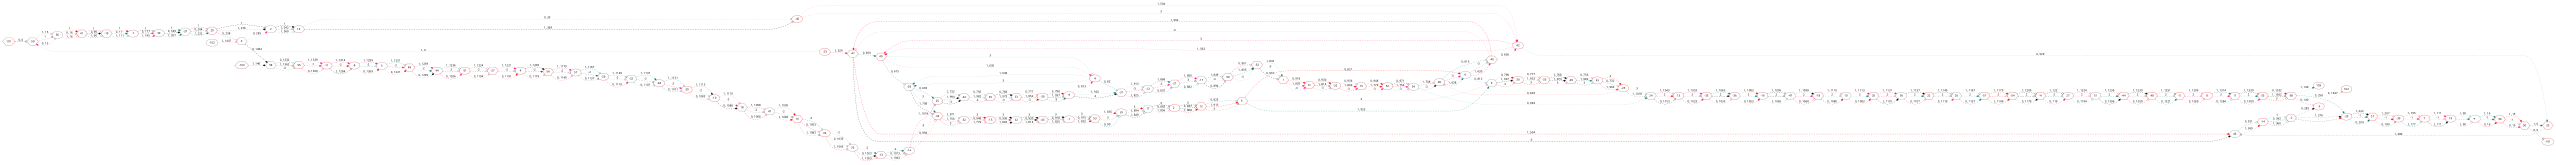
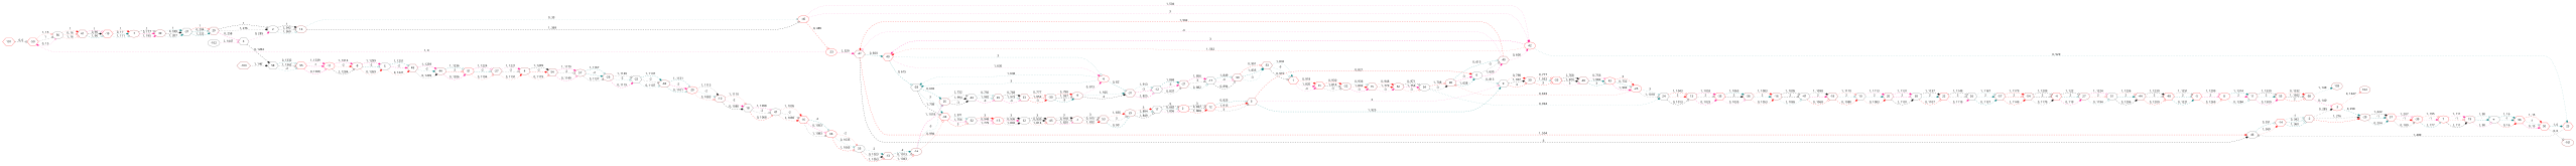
  digraph {
    fontname="Noto Sans"
    rankdir=LR
    node [color=brown fontname="Noto Sans" shape=hexagon]
    edge [arrowhead=odot color=teal fontname="Noto Sans" style=dashed]
    101 [color=red]
    -50 [color=red]
    56 [color=gray40 shape=ellipse]
    41
    50 [color=red]
    -101 [shape=ellipse]
    23 [color=red]
    46 [color=gray40 shape=ellipse]
    -19 [color=red]
    -56 [color=red]
    -7 [shape=ellipse]
    -41 [color=gray40 shape=ellipse]
    39 [shape=ellipse]
    19 [shape=ellipse]
    -37 [color=gray40]
    7 [color=red shape=ellipse]
    29
    -39 [color=red shape=ellipse]
    3 [color=gray40]
    2 [color=gray40 shape=ellipse]
    37 [color=red]
    58 [color=gray40]
    14 [shape=ellipse]
    -29 [shape=ellipse]
    -55 [color=red]
    -3 [color=red shape=ellipse]
    102 [shape=ellipse]
    -46 [color=red shape=ellipse]
    -2
    -23 [color=red shape=ellipse]
    42 [color=red shape=ellipse]
    -14 [color=red]
    -42
    40 [color=red]
    -28 [color=gray40]
    -6 [color=red shape=ellipse]
    25 [shape=ellipse]
    -34 [color=red]
    -31
    -40
    -43 [color=gray40]
    -52 [color=gray40]
    28 [shape=ellipse]
    6 [color=gray40 shape=ellipse]
    9 [color=gray40]
    49
    -25 [color=red shape=ellipse]
    24 [color=gray40]
    13 [shape=ellipse]
    33
    43 [color=red shape=ellipse]
    -30 [color=gray40 shape=ellipse]
    -49
    -9 [shape=ellipse]
    -33 [color=red]
    30 [shape=ellipse]
    -12 [color=gray40]
    -21
    31
    -17 [color=gray40]
    12 [color=red]
    -59
    21 [color=red shape=ellipse]
    -53
    17 [color=gray40]
    1 [color=red]
    59 [shape=ellipse]
    45 [color=red]
    53
    -32 [shape=ellipse]
    -1 [shape=ellipse]
    15
    -45
    52 [shape=ellipse]
    32 [color=gray40 shape=ellipse]
    34 [color=gray40 shape=ellipse]
    -15 [color=red shape=ellipse]
    -35 [color=red]
    -24 [shape=ellipse]
    -36
    -13
    -16 [shape=ellipse]
    35 [color=gray40 shape=ellipse]
    -47 [color=gray40 shape=ellipse]
    36 [color=red shape=ellipse]
    -18
    16 [color=red]
    10 [color=gray40]
    47 [color=gray40 shape=ellipse]
    20
    18 [color=gray40]
    38 [color=gray40 shape=ellipse]
    -10 [shape=ellipse]
    22 [color=red]
    -20 [color=red shape=ellipse]
    26 [color=gray40]
    -38 [shape=ellipse]
    -57
    -22 [color=gray40]
    -54
    -26 [shape=ellipse]
    -4 [color=red]
    57 [shape=ellipse]
    27 [shape=ellipse]
    54
    51 [color=gray40 shape=ellipse]
    4 [shape=ellipse]
    -44
    -27
    -48 [color=red]
    -51 [color=red shape=ellipse]
    -5 [color=red]
    44 [shape=ellipse]
    8 [color=red shape=ellipse]
    48
    11
    5 [color=gray40 shape=ellipse]
    55 [color=red]
    -8 [shape=ellipse]
    -58
    -11 [color=red shape=ellipse]
    103 [shape=ellipse]
    -102 [color=gray40 shape=ellipse]
    -103
    101 -> -50 [color=black label="0, 0"]
    -50 -> 56 [color=deeppink label="0, 15" style=dotted]
    -50 -> 56 [color=red label="1, 15" style=dotted]
    -50 -> 56 [color=black label=1 style=dotted]
    56 -> 41 [color=red label="0, 16" style=dotted]
    56 -> 41 [color=red label="1, 16" style=dotted]
    56 -> 41 [arrowhead=diamond color=red label=1 style=dotted]
    41 -> -19 [arrowhead=diamond color=black label="0, 90"]
    41 -> -19 [label="1, 90"]
    41 -> -19 [color=deeppink label=1]
    50 -> -101 [color=black label="0, 0" style=dotted]
    50 -> 23 [arrowhead=diamond label="1, 0"]
    23 -> 46 [color=black label="1, 489" style=dotted]
    46 -> -14 [label="0, 351"]
    46 -> -14 [arrowhead=diamond color=red label="1, 369" style=dotted]
    -19 -> -7 [arrowhead=diamond label="0, 111" style=dotted]
    -19 -> -7 [label="1, 111" style=dotted]
    -19 -> -7 [arrowhead=diamond color=red label=1 style=dotted]
    -56 -> 50 [arrowhead=diamond color=deeppink label="0, 15"]
    -56 -> 50 [arrowhead=diamond color=red label="1, 15"]
    -56 -> 50 [label=-1 style=dotted]
    -7 -> 39 [arrowhead=diamond color=deeppink label="0, 177"]
    -7 -> 39 [arrowhead=diamond color=deeppink label="1, 195" style=dotted]
    -7 -> 39 [color=black label=1]
    -41 -> -56 [arrowhead=diamond color=red label="0, 16"]
    -41 -> -56 [arrowhead=diamond label="1, 16"]
    -41 -> -56 [arrowhead=diamond label=-1 style=dotted]
    39 -> -37 [arrowhead=diamond color=black label="0, 189"]
    39 -> -37 [arrowhead=diamond label="1, 207" style=dotted]
    39 -> -37 [arrowhead=diamond label=1 style=dotted]
    19 -> -41 [color=deeppink label="0, 90" style=dotted]
    19 -> -41 [label="1, 90" style=dotted]
    19 -> -41 [arrowhead=diamond label=-1]
    -37 -> 29 [label="0, 204"]
    -37 -> 29 [arrowhead=diamond label="1, 222"]
    -37 -> 29 [color=red label=1]
    7 -> 19 [arrowhead=diamond color=black label="0, 111"]
    7 -> 19 [arrowhead=diamond color=deeppink label="1, 111" style=dotted]
    7 -> 19 [color=red label=-1 style=dotted]
    29 -> 3 [color=deeppink label="0, 258"]
    29 -> 2 [arrowhead=diamond color=black label="1, 276" style=dotted]
    29 -> 2 [color=black label=1]
    -39 -> 7 [label="0, 177"]
    -39 -> 7 [color=red label="1, 195" style=dotted]
    -39 -> 7 [arrowhead=diamond color=deeppink label=-1 style=dotted]
    3 -> 2 [arrowhead=diamond color=deeppink label="0, 285" style=dotted]
    3 -> 58 [arrowhead=diamond color=black label="0, 1284"]
    2 -> 14 [color=black label="0, 342" style=dotted]
    2 -> 14 [label="1, 360" style=dotted]
    2 -> 14 [arrowhead=diamond color=black label=1]
    37 -> -39 [color=black label="0, 189" style=dotted]
    37 -> -39 [color=deeppink label="1, 207"]
    37 -> -39 [arrowhead=diamond color=red label=-1 style=dotted]
    58 -> -55 [label="0, 1332"]
    58 -> -55 [color=black label="1, 1362" style=dotted]
    58 -> -55 [label=-2 style=dotted]
    14 -> -46 [label="0, 351" style=dotted]
    14 -> -46 [color=black label="1, 369"]
    -29 -> 37 [arrowhead=diamond label="0, 204" style=dotted]
    -29 -> 37 [arrowhead=diamond color=black label="1, 222"]
    -29 -> 37 [arrowhead=diamond label=-1]
    -55 -> -11 [color=deeppink label="0, 1309"]
    -55 -> -11 [arrowhead=diamond color=deeppink label="1, 1339" style=dotted]
    -55 -> -11 [arrowhead=diamond color=deeppink label=-2]
-   -58 -> -29 [arrowhead=diamond label="0, 258"]
+   -3 -> -29 [arrowhead=diamond label="0, 258"]
    -3 -> 102 [color=red label="0, 1447" style=dotted]
+   -46 -> -23 [color=red label="0, 489"]
    -46 -> 42 [arrowhead=diamond color=deeppink label="1, 504" style=dotted]
    -46 -> 42 [arrowhead=diamond color=deeppink label=3 style=dotted]
    -2 -> -29 [arrowhead=diamond color=black label="1, 276" style=dotted]
    -2 -> -29 [arrowhead=diamond color=red label=-1]
    -2 -> -3 [arrowhead=diamond color=black label="0, 285" style=dotted]
    -23 -> -50 [arrowhead=diamond color=deeppink label="1, 0" style=dotted]
    -23 -> -42 [arrowhead=diamond color=deeppink label="0, 529"]
    42 -> 23 [arrowhead=diamond label="0, 529" style=dotted]
    42 -> 40 [arrowhead=diamond color=red label="1, 562" style=dotted]
    42 -> 40 [arrowhead=diamond color=deeppink label=3]
    -14 -> -2 [label="0, 342"]
    -14 -> -2 [label="1, 360"]
    -14 -> -2 [label=-1 style=dotted]
    -42 -> 46 [arrowhead=diamond color=red label="1, 504"]
    -42 -> 46 [arrowhead=diamond color=black label=-3]
    -42 -> 40 [arrowhead=diamond label="0, 600"]
    40 -> -28 [label="0, 615"]
    40 -> -6 [arrowhead=diamond color=deeppink label="1, 630" style=dotted]
    40 -> -6 [label=3 style=dotted]
    -28 -> 25 [arrowhead=diamond label="0, 693"]
    -28 -> -34 [color=black label="1, 708"]
    -28 -> -34 [arrowhead=diamond label=3 style=dotted]
    -6 -> -28 [arrowhead=diamond label="1, 638" style=dotted]
    -6 -> -28 [arrowhead=diamond label=3 style=dotted]
    -6 -> -31 [label="0, 821"]
    25 -> -43 [color=black label="0, 732" style=dotted]
    25 -> -43 [arrowhead=diamond color=black label="1, 994" style=dotted]
    25 -> -43 [arrowhead=diamond color=black label=-3]
    -34 -> -52 [label="0, 971" style=dotted]
    -34 -> -52 [color=deeppink label="1, 756"]
    -34 -> -52 [color=red label=3]
    -31 -> -12 [color=deeppink label="0, 825"]
    -31 -> -12 [label="1, 913" style=dotted]
    -31 -> -12 [color=deeppink label=-3]
    -40 -> 42 [arrowhead=diamond color=deeppink label="0, 600" style=dotted]
    -40 -> -42 [arrowhead=diamond color=red label="1, 562"]
    -40 -> -42 [color=deeppink label=-3 style=dotted]
    -43 -> 49 [label="0, 756" style=dotted]
    -43 -> 49 [label="1, 982" style=dotted]
    -43 -> 49 [color=deeppink label=-3]
    -52 -> -15 [color=deeppink label="0, 948"]
    -52 -> -15 [color=deeppink label="1, 779" style=dotted]
    -52 -> -15 [arrowhead=diamond color=red label=3]
    28 -> -40 [label="0, 615"]
    28 -> 6 [arrowhead=diamond label="1, 638"]
    28 -> 6 [arrowhead=diamond color=deeppink label=-3]
    6 -> -40 [arrowhead=diamond color=deeppink label="1, 630"]
    6 -> -40 [color=black label=-3 style=dotted]
    6 -> 9 [label="0, 813" style=dotted]
    9 -> 30 [arrowhead=diamond color=red label="0, 798" style=dotted]
    9 -> 30 [arrowhead=diamond color=black label="1, 937"]
    9 -> 30 [color=red label=3]
    49 -> 33 [arrowhead=diamond color=black label="0, 768"]
    49 -> 33 [label="1, 973" style=dotted]
    49 -> 33 [color=deeppink label=-3]
    -25 -> 28 [color=red label="0, 693" style=dotted]
    -25 -> 24 [color=black label="1, 1018" style=dotted]
    -25 -> 24 [label=3 style=dotted]
    24 -> 13 [color=black label="0, 1013"]
    24 -> 13 [color=red label="1, 1043"]
    24 -> 13 [arrowhead=diamond color=red label=2 style=dotted]
    13 -> -35 [arrowhead=diamond color=deeppink label="0, 1023"]
    13 -> -35 [arrowhead=diamond color=deeppink label="1, 1053"]
    13 -> -35 [color=black label=2 style=dotted]
    33 -> -30 [color=red label="0, 777" style=dotted]
    33 -> -30 [color=red label="1, 952"]
    33 -> -30 [arrowhead=diamond color=red label=-3]
    43 -> -25 [label="0, 732"]
    43 -> -25 [arrowhead=diamond color=deeppink label="1, 994"]
    43 -> -25 [arrowhead=diamond color=red label=3]
    -30 -> -9 [arrowhead=diamond color=red label="0, 798"]
    -30 -> -9 [color=black label="1, 937"]
    -30 -> -9 [arrowhead=diamond label=-3]
    -49 -> 43 [color=deeppink label="0, 756" style=dotted]
    -49 -> 43 [arrowhead=diamond label="1, 982"]
    -49 -> 43 [label=3]
    -9 -> -6 [arrowhead=diamond color=deeppink label="0, 813" style=dotted]
    -9 -> -31 [arrowhead=diamond label="1, 925" style=dotted]
    -9 -> -31 [arrowhead=diamond color=black label=-3]
    -33 -> -49 [arrowhead=diamond color=black label="0, 768"]
    -33 -> -49 [arrowhead=diamond color=black label="1, 973"]
    -33 -> -49 [color=deeppink label=3 style=dotted]
    30 -> -33 [color=red label="0, 777" style=dotted]
    30 -> -33 [label="1, 952" style=dotted]
    30 -> -33 [color=red label=3]
    -12 -> -21 [color=black label="0, 837" style=dotted]
    -12 -> -21 [arrowhead=diamond label="1, 868"]
    -12 -> -21 [arrowhead=diamond color=deeppink label=-3]
    -21 -> -17 [label="0, 882" style=dotted]
    -21 -> -17 [arrowhead=diamond color=deeppink label="1, 856"]
    -21 -> -17 [color=black label=-3 style=dotted]
    31 -> 6 [arrowhead=diamond color=red label="0, 821"]
    31 -> 9 [arrowhead=diamond label="1, 925"]
    31 -> 9 [color=deeppink label=3 style=dotted]
    -17 -> -59 [color=black label="0, 894"]
    -17 -> -59 [label="1, 849"]
    -17 -> -59 [color=deeppink label=-3 style=dotted]
    12 -> 31 [label="0, 825"]
    12 -> 31 [arrowhead=diamond color=red label="1, 913"]
    12 -> 31 [color=black label=3 style=dotted]
    -59 -> -53 [color=red label="0, 901"]
    -59 -> -53 [arrowhead=diamond label="1, 835"]
    -59 -> -53 [arrowhead=diamond label=-3 style=dotted]
    21 -> 12 [color=black label="0, 837"]
    21 -> 12 [arrowhead=diamond color=red label="1, 868"]
    21 -> 12 [color=black label=3]
    -53 -> 1 [color=black label="0, 915"]
    -53 -> 1 [arrowhead=diamond label="1, 832" style=dotted]
    -53 -> 1 [label=-3 style=dotted]
    17 -> 21 [label="0, 882" style=dotted]
    17 -> 21 [color=deeppink label="1, 856" style=dotted]
    17 -> 21 [color=black label=3]
    1 -> 45 [arrowhead=diamond color=red label="0, 918" style=dotted]
    1 -> 45 [arrowhead=diamond color=deeppink label="1, 820" style=dotted]
    1 -> 45 [arrowhead=diamond color=deeppink label=-3 style=dotted]
    59 -> 17 [label="0, 894" style=dotted]
    59 -> 17 [color=black label="1, 849"]
    59 -> 17 [arrowhead=diamond color=red label=3 style=dotted]
    45 -> -32 [arrowhead=diamond color=red label="0, 930"]
    45 -> -32 [color=black label="1, 814"]
    45 -> -32 [color=black label=-3 style=dotted]
    53 -> 59 [label="0, 901"]
    53 -> 59 [arrowhead=diamond color=red label="1, 835" style=dotted]
    53 -> 59 [color=black label=3 style=dotted]
    -32 -> 15 [label="0, 936" style=dotted]
    -32 -> 15 [arrowhead=diamond color=red label="1, 802" style=dotted]
    -32 -> 15 [arrowhead=diamond color=deeppink label=-3]
    -1 -> 53 [color=black label="0, 915" style=dotted]
    -1 -> 53 [arrowhead=diamond color=red label="1, 832" style=dotted]
    -1 -> 53 [color=black label=3 style=dotted]
    15 -> 52 [arrowhead=diamond color=red label="0, 948" style=dotted]
    15 -> 52 [arrowhead=diamond color=red label="1, 779" style=dotted]
    15 -> 52 [arrowhead=diamond color=deeppink label=-3 style=dotted]
    -45 -> -1 [color=black label="0, 918"]
    -45 -> -1 [color=deeppink label="1, 820"]
    -45 -> -1 [arrowhead=diamond color=black label=3 style=dotted]
    52 -> 34 [color=black label="0, 971"]
    52 -> 34 [arrowhead=diamond color=deeppink label="1, 756"]
    52 -> 34 [color=red label=-3 style=dotted]
    32 -> -45 [arrowhead=diamond color=black label="0, 930"]
    32 -> -45 [color=red label="1, 814" style=dotted]
    32 -> -45 [arrowhead=diamond color=black label=3]
    34 -> 28 [color=red label="1, 708"]
    34 -> 28 [arrowhead=diamond color=black label=-3 style=dotted]
    34 -> 24 [arrowhead=diamond label="0, 994" style=dotted]
    -15 -> 32 [arrowhead=diamond color=deeppink label="0, 936"]
    -15 -> 32 [arrowhead=diamond color=black label="1, 802" style=dotted]
    -15 -> 32 [arrowhead=diamond color=black label=3 style=dotted]
    -35 -> -36 [color=deeppink label="0, 1035" style=dotted]
    -35 -> -36 [arrowhead=diamond label="1, 1065"]
    -35 -> -36 [arrowhead=diamond color=black label=2]
    -24 -> 25 [color=deeppink label="1, 1018"]
    -24 -> 25 [label=-3 style=dotted]
    -24 -> -34 [color=red label="0, 994" style=dotted]
    -36 -> -16 [arrowhead=diamond color=red label="0, 1053" style=dotted]
    -36 -> -16 [arrowhead=diamond color=red label="1, 1083" style=dotted]
    -36 -> -16 [arrowhead=diamond label=2 style=dotted]
    -13 -> -24 [color=black label="0, 1013" style=dotted]
    -13 -> -24 [color=red label="1, 1043" style=dotted]
    -13 -> -24 [arrowhead=diamond label=-2]
    -16 -> -47 [label="0, 1065" style=dotted]
    -16 -> -47 [color=black label="1, 1095"]
    -16 -> -47 [color=black label=2]
    35 -> -13 [arrowhead=diamond color=black label="0, 1023" style=dotted]
    35 -> -13 [color=red label="1, 1053"]
    35 -> -13 [arrowhead=diamond label=-2 style=dotted]
    -47 -> -18 [color=red label="0, 1068"]
    -47 -> -18 [arrowhead=diamond color=black label="1, 1098" style=dotted]
    -47 -> -18 [arrowhead=diamond color=deeppink label=2]
    36 -> 35 [label="0, 1035" style=dotted]
    36 -> 35 [color=red label="1, 1065"]
    36 -> 35 [color=red label=-2 style=dotted]
    -18 -> 10 [arrowhead=diamond color=red label="0, 1080"]
    -18 -> 10 [color=red label="1, 1110" style=dotted]
    -18 -> 10 [label=2 style=dotted]
    16 -> 36 [color=deeppink label="0, 1053"]
    16 -> 36 [color=black label="1, 1083" style=dotted]
    16 -> 36 [label=-2]
    10 -> 20 [arrowhead=diamond color=red label="0, 1083" style=dotted]
    10 -> 20 [arrowhead=diamond color=deeppink label="1, 1113" style=dotted]
    10 -> 20 [arrowhead=diamond label=2 style=dotted]
    47 -> 16 [arrowhead=diamond color=red label="0, 1065" style=dotted]
    47 -> 16 [arrowhead=diamond color=red label="1, 1095" style=dotted]
    47 -> 16 [color=black label=-2 style=dotted]
    20 -> 38 [arrowhead=diamond color=black label="0, 1101"]
    20 -> 38 [arrowhead=diamond color=deeppink label="1, 1131"]
    20 -> 38 [color=deeppink label=2]
    18 -> 47 [color=red label="0, 1068"]
    18 -> 47 [color=deeppink label="1, 1098"]
    18 -> 47 [color=black label=-2 style=dotted]
    38 -> 22 [color=red label="0, 1107"]
    38 -> 22 [arrowhead=diamond color=black label="1, 1137"]
    38 -> 22 [arrowhead=diamond label=2 style=dotted]
    -10 -> 18 [arrowhead=diamond color=black label="0, 1080"]
    -10 -> 18 [color=red label="1, 1110" style=dotted]
    -10 -> 18 [arrowhead=diamond color=deeppink label=-2 style=dotted]
    22 -> 26 [arrowhead=diamond color=deeppink label="0, 1119" style=dotted]
    22 -> 26 [color=black label="1, 1149"]
    22 -> 26 [color=black label=2 style=dotted]
    -20 -> -10 [color=red label="0, 1083" style=dotted]
    -20 -> -10 [arrowhead=diamond color=black label="1, 1113" style=dotted]
    -20 -> -10 [label=-2 style=dotted]
    26 -> -57 [arrowhead=diamond label="0, 1137"]
    26 -> -57 [label="1, 1167" style=dotted]
    26 -> -57 [arrowhead=diamond label=2 style=dotted]
    -38 -> -20 [label="0, 1101"]
    -38 -> -20 [label="1, 1131"]
    -38 -> -20 [arrowhead=diamond color=deeppink label=-2]
    -57 -> -54 [arrowhead=diamond color=red label="0, 1149"]
    -57 -> -54 [arrowhead=diamond color=red label="1, 1179"]
    -57 -> -54 [color=red label=2]
    -22 -> -38 [label="0, 1107" style=dotted]
    -22 -> -38 [arrowhead=diamond label="1, 1137"]
    -22 -> -38 [color=black label=-2 style=dotted]
    -54 -> -4 [arrowhead=diamond color=black label="0, 1179" style=dotted]
    -54 -> -4 [color=black label="1, 1209"]
    -54 -> -4 [color=black label=2]
    -26 -> -22 [arrowhead=diamond color=deeppink label="0, 1119"]
    -26 -> -22 [color=black label="1, 1149" style=dotted]
    -26 -> -22 [label=-2 style=dotted]
    -4 -> 27 [arrowhead=diamond color=deeppink label="0, 1191"]
    -4 -> 27 [color=black label="1, 1221"]
    -4 -> 27 [label=2]
    57 -> -26 [color=black label="0, 1137" style=dotted]
    57 -> -26 [label="1, 1167"]
    57 -> -26 [arrowhead=diamond label=-2]
    27 -> 51 [label="0, 1194" style=dotted]
    27 -> 51 [color=deeppink label="1, 1224"]
    27 -> 51 [color=red label=2 style=dotted]
    54 -> 57 [color=deeppink label="0, 1149"]
    54 -> 57 [arrowhead=diamond color=deeppink label="1, 1179"]
    54 -> 57 [color=black label=-2 style=dotted]
    51 -> -44 [arrowhead=diamond color=black label="0, 1206"]
    51 -> -44 [color=red label="1, 1236" style=dotted]
    51 -> -44 [arrowhead=diamond label=2]
    4 -> 54 [color=red label="0, 1179" style=dotted]
    4 -> 54 [arrowhead=diamond color=black label="1, 1209"]
    4 -> 54 [arrowhead=diamond color=red label=-2]
    -44 -> -48 [color=red label="0, 1209"]
    -44 -> -48 [arrowhead=diamond color=black label="1, 1239"]
    -44 -> -48 [color=black label=2 style=dotted]
    -27 -> 4 [arrowhead=diamond color=red label="0, 1191" style=dotted]
    -27 -> 4 [arrowhead=diamond color=deeppink label="1, 1221" style=dotted]
    -27 -> 4 [color=black label=-2 style=dotted]
    -48 -> -5 [arrowhead=diamond label="0, 1221"]
    -48 -> -5 [color=black label="1, 1251" style=dotted]
    -48 -> -5 [label=2]
    -51 -> -27 [color=red label="0, 1194" style=dotted]
    -51 -> -27 [color=deeppink label="1, 1224"]
    -51 -> -27 [label=-2]
    -5 -> 8 [color=red label="0, 1269" style=dotted]
    -5 -> 8 [color=deeppink label="1, 1299" style=dotted]
    -5 -> 8 [color=deeppink label=2]
    44 -> -51 [arrowhead=diamond color=deeppink label="0, 1206"]
    44 -> -51 [label="1, 1236"]
    44 -> -51 [color=red label=-2]
    8 -> 11 [label="0, 1284" style=dotted]
    8 -> 11 [arrowhead=diamond label="1, 1314"]
    8 -> 11 [arrowhead=diamond color=deeppink label=2 style=dotted]
    48 -> 44 [arrowhead=diamond color=black label="0, 1209" style=dotted]
    48 -> 44 [arrowhead=diamond color=deeppink label="1, 1239"]
    48 -> 44 [arrowhead=diamond label=-2 style=dotted]
    11 -> 55 [arrowhead=diamond color=deeppink label="0, 1309"]
    11 -> 55 [color=black label="1, 1339"]
    11 -> 55 [arrowhead=diamond label=2 style=dotted]
    5 -> 48 [arrowhead=diamond color=red label="0, 1221" style=dotted]
    5 -> 48 [label="1, 1251"]
    5 -> 48 [arrowhead=diamond color=deeppink label=-2]
    55 -> -58 [arrowhead=diamond color=red label="0, 1332" style=dotted]
    55 -> -58 [color=black label="1, 1362"]
    55 -> -58 [color=red label=2]
    -8 -> 5 [arrowhead=diamond color=red label="0, 1269" style=dotted]
    -8 -> 5 [arrowhead=diamond color=deeppink label="1, 1299"]
    -8 -> 5 [label=-2]
    -58 -> -3 [color=deeppink label="0, 1401"]
    -58 -> 103 [arrowhead=diamond label="1, 1461" style=dotted]
    -11 -> -8 [color=black label="0, 1284"]
    -11 -> -8 [arrowhead=diamond color=deeppink label="1, 1314"]
    -11 -> -8 [arrowhead=diamond color=red label=-2 style=dotted]
    -102 -> 3 [color=deeppink label="0, 1447" style=dotted]
    -103 -> 58 [arrowhead=diamond color=black label="1, 1461" style=dotted]
  }
